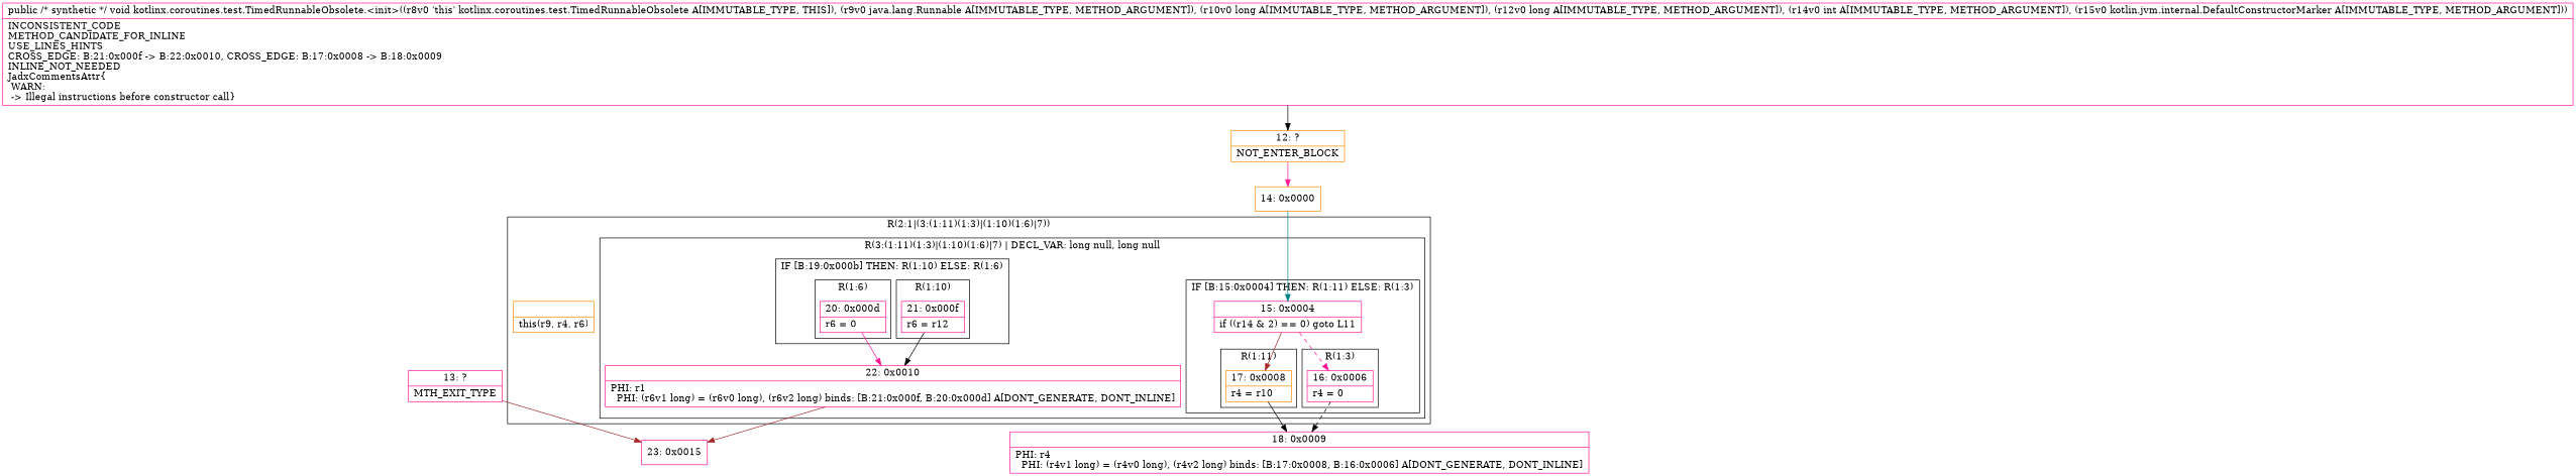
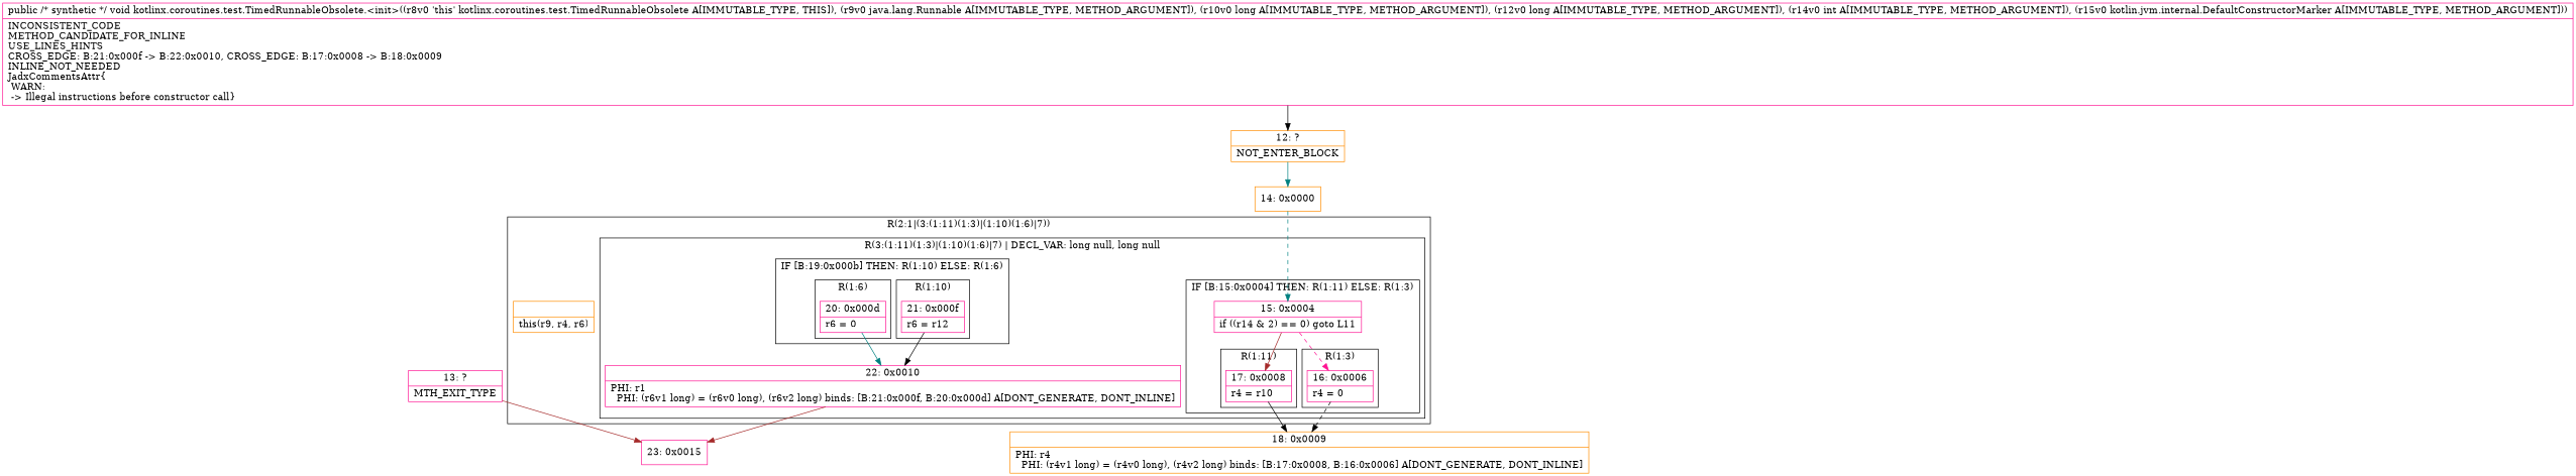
  digraph {
    node [color=deeppink shape=record]
    edge [color=black]
-   n1 [color=darkorange label="{17\:\ 0x0008|r4 = r10\l}"]
+   n1 [label="{17\:\ 0x0008|r4 = r10\l}"]
    n2 [label="{16\:\ 0x0006|r4 = 0\l}"]
    n3 [label="{15\:\ 0x0004|if ((r14 & 2) == 0) goto L11\l}"]
    n4 [label="{21\:\ 0x000f|r6 = r12\l}"]
    n5 [label="{20\:\ 0x000d|r6 = 0\l}"]
    n6 [label="{22\:\ 0x0010|PHI: r1 \l  PHI: (r6v1 long) = (r6v0 long), (r6v2 long) binds: [B:21:0x000f, B:20:0x000d] A[DONT_GENERATE, DONT_INLINE]\l}"]
    n7 [color=darkorange label="{|this(r9, r4, r6)\l}"]
-   n8 [label="{18\:\ 0x0009|PHI: r4 \l  PHI: (r4v1 long) = (r4v0 long), (r4v2 long) binds: [B:17:0x0008, B:16:0x0006] A[DONT_GENERATE, DONT_INLINE]\l}"]
+   n8 [color=darkorange label="{18\:\ 0x0009|PHI: r4 \l  PHI: (r4v1 long) = (r4v0 long), (r4v2 long) binds: [B:17:0x0008, B:16:0x0006] A[DONT_GENERATE, DONT_INLINE]\l}"]
    n9 [label="{23\:\ 0x0015}"]
    n10 [color=darkorange label="{12\:\ ?|NOT_ENTER_BLOCK\l}"]
    n11 [color=darkorange label="{14\:\ 0x0000}"]
    n12 [label="{13\:\ ?|MTH_EXIT_TYPE\l}"]
    n13 [label="{public \/* synthetic *\/ void kotlinx.coroutines.test.TimedRunnableObsolete.\<init\>((r8v0 'this' kotlinx.coroutines.test.TimedRunnableObsolete A[IMMUTABLE_TYPE, THIS]), (r9v0 java.lang.Runnable A[IMMUTABLE_TYPE, METHOD_ARGUMENT]), (r10v0 long A[IMMUTABLE_TYPE, METHOD_ARGUMENT]), (r12v0 long A[IMMUTABLE_TYPE, METHOD_ARGUMENT]), (r14v0 int A[IMMUTABLE_TYPE, METHOD_ARGUMENT]), (r15v0 kotlin.jvm.internal.DefaultConstructorMarker A[IMMUTABLE_TYPE, METHOD_ARGUMENT]))  | INCONSISTENT_CODE\lMETHOD_CANDIDATE_FOR_INLINE\lUSE_LINES_HINTS\lCROSS_EDGE: B:21:0x000f \-\> B:22:0x0010, CROSS_EDGE: B:17:0x0008 \-\> B:18:0x0009\lINLINE_NOT_NEEDED\lJadxCommentsAttr\{\l WARN: \l \-\> Illegal instructions before constructor call\}\l}"]
    subgraph cluster_1 {
      label="R(2:1|(3:(1:11)(1:3)|(1:10)(1:6)|7))"
      n7
      subgraph cluster_2 {
        label="R(3:(1:11)(1:3)|(1:10)(1:6)|7) | DECL_VAR: long null, long null\l"
        n6
        subgraph cluster_3 {
          label="IF [B:15:0x0004] THEN: R(1:11) ELSE: R(1:3)"
          n3
          subgraph cluster_4 {
            label="R(1:11)"
            n1
          }
          subgraph cluster_5 {
            label="R(1:3)"
            n2
          }
        }
        subgraph cluster_6 {
          label="IF [B:19:0x000b] THEN: R(1:10) ELSE: R(1:6)"
          subgraph cluster_7 {
            label="R(1:10)"
            n4
          }
          subgraph cluster_8 {
            label="R(1:6)"
            n5
          }
        }
      }
    }
    n1 -> n8
    n2 -> n8 [style=dashed]
    n3 -> n1 [color=brown]
    n3 -> n2 [color=deeppink style=dashed]
    n4 -> n6
-   n5 -> n6 [color=deeppink]
+   n5 -> n6 [color=teal]
    n6 -> n9 [color=brown]
-   n10 -> n11 [color=deeppink]
-   n11 -> n3 [color=teal]
+   n10 -> n11 [color=teal]
+   n11 -> n3 [color=teal style=dashed]
    n12 -> n9 [color=brown]
    n13 -> n10
  }
